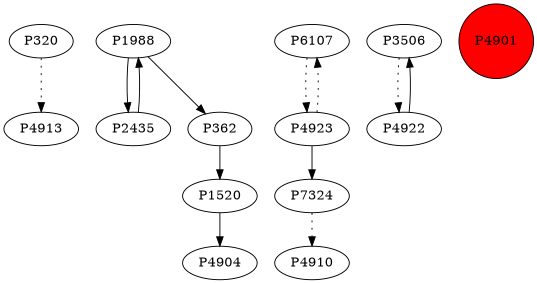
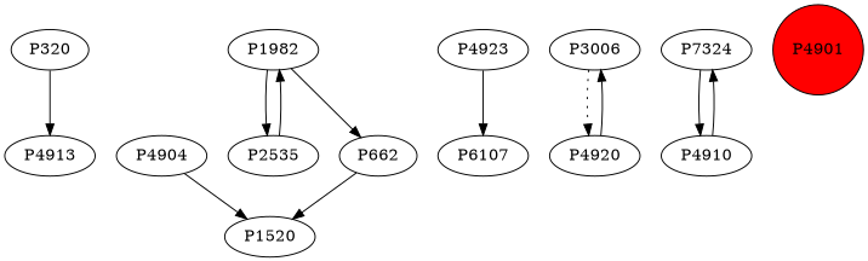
  digraph {
    edge [style=solid]
    P320
    P4913
    n3 [label=P1520]
    P4904
-   P1988
-   P2435
-   P362
+   P1988 [label=P1982]
+   P2435 [label=P2535]
+   P362 [label=P662]
    P6107
    P4923
-   P3506
-   P4920 [label=P4922]
+   P3506 [label=P3006]
+   P4920
    P7324
    P4910
    P4901 [fillcolor=red shape=circle style=filled]
-   P320 -> P4913 [style=dotted]
-   n3 -> P4904
+   P320 -> P4913
+   P4904 -> n3
    P1988 -> P2435
    P1988 -> P362
    P2435 -> P1988
    P362 -> n3
-   P6107 -> P4923 [style=dotted]
-   P4923 -> P6107 [style=dotted]
+   P4923 -> P6107
    P3506 -> P4920 [style=dotted]
    P4920 -> P3506
-   P7324 -> P4910 [style=dotted]
-   P4923 -> P7324
+   P7324 -> P4910
+   P4910 -> P7324
  }
